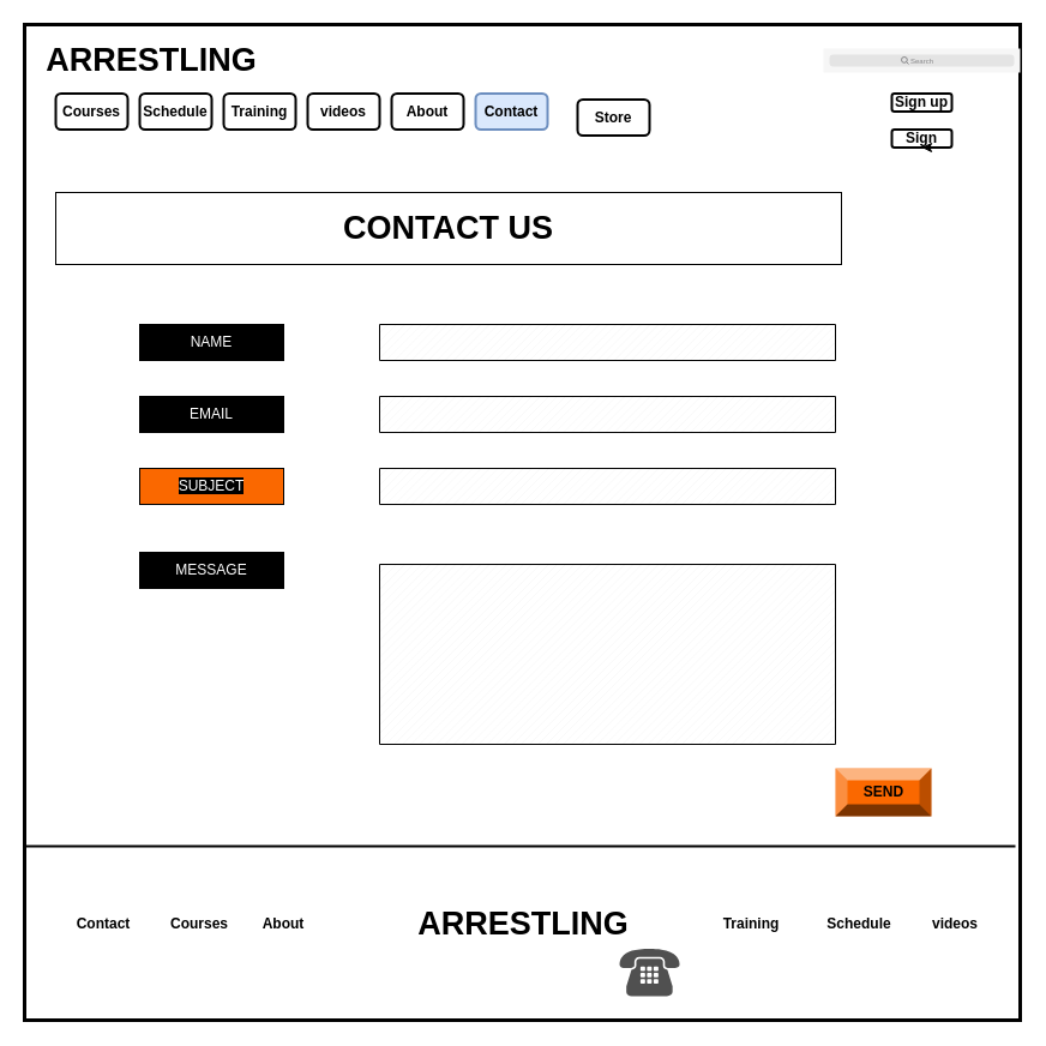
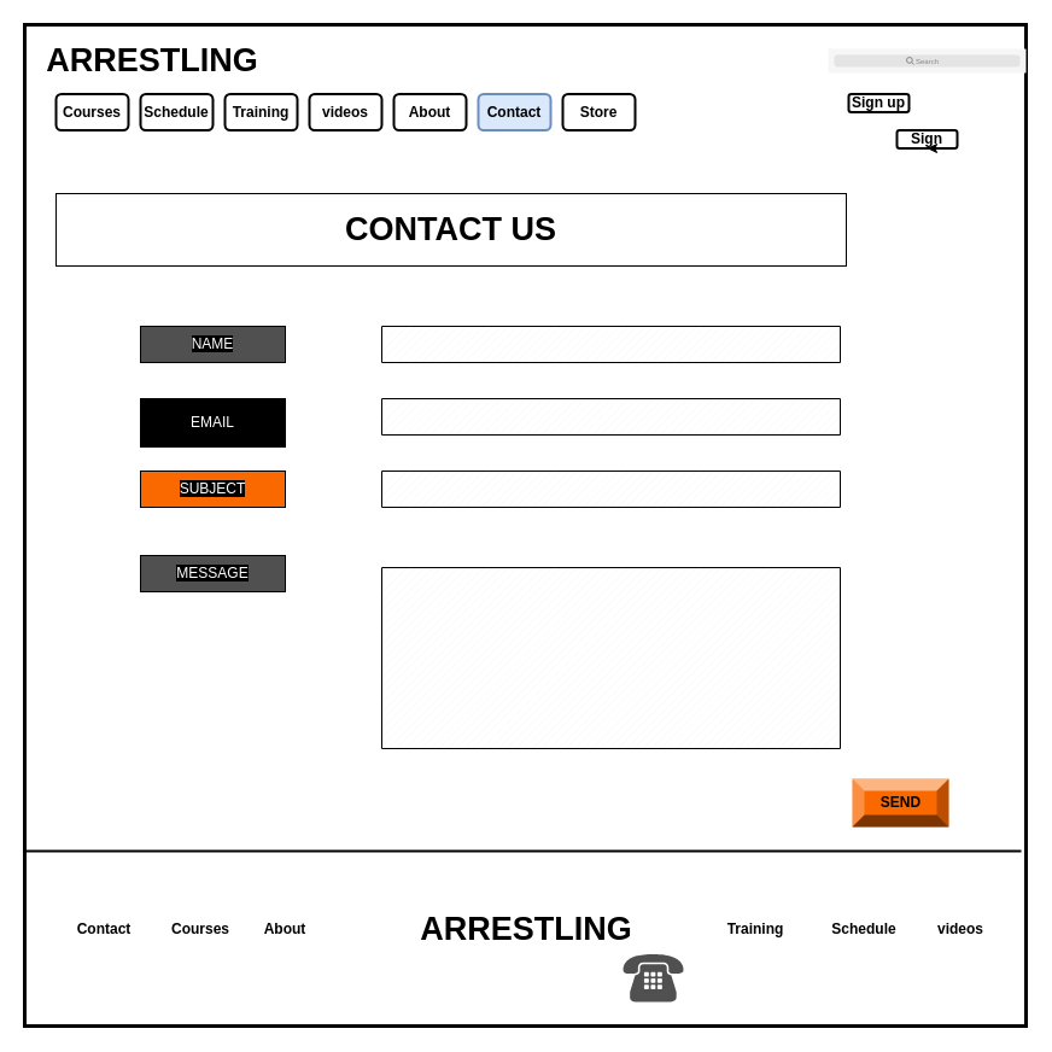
  <mxCell id="0" />
  <mxCell id="1" parent="0" />
  <mxCell id="2" value="" style="whiteSpace=wrap;html=1;aspect=fixed;strokeWidth=3;fillColor=none;" vertex="1" parent="1"><mxGeometry x="20" y="20" width="830" height="830" as="geometry" /></mxCell>
  <mxCell id="3" value="&lt;b&gt;&lt;font style=&quot;font-size: 27px&quot;&gt;ARRESTLING&lt;/font&gt;&lt;/b&gt;" style="text;html=1;strokeColor=none;fillColor=none;align=center;verticalAlign=middle;whiteSpace=wrap;rounded=0;" vertex="1" parent="1"><mxGeometry x="106" y="40" width="40" height="20" as="geometry" /></mxCell>
  <mxCell id="4" value="&lt;b&gt;Courses&lt;/b&gt;" style="rounded=1;whiteSpace=wrap;html=1;strokeColor=#000000;strokeWidth=2;fillColor=none;" vertex="1" parent="1"><mxGeometry x="46" y="77.5" width="60" height="30" as="geometry" /></mxCell>
  <mxCell id="5" value="&lt;b&gt;Schedule&lt;/b&gt;" style="rounded=1;whiteSpace=wrap;html=1;strokeColor=#000000;strokeWidth=2;fillColor=none;" vertex="1" parent="1"><mxGeometry x="116" y="77.5" width="60" height="30" as="geometry" /></mxCell>
  <mxCell id="6" value="&lt;b&gt;Contact&lt;/b&gt;" style="rounded=1;whiteSpace=wrap;html=1;strokeColor=#6c8ebf;strokeWidth=2;fillColor=#dae8fc;" vertex="1" parent="1"><mxGeometry x="396" y="77.5" width="60" height="30" as="geometry" /></mxCell>
  <mxCell id="7" value="&lt;b&gt;videos&lt;/b&gt;" style="rounded=1;whiteSpace=wrap;html=1;strokeColor=#000000;strokeWidth=2;fillColor=none;" vertex="1" parent="1"><mxGeometry x="256" y="77.5" width="60" height="30" as="geometry" /></mxCell>
  <mxCell id="8" value="&lt;b&gt;Training&lt;/b&gt;" style="rounded=1;whiteSpace=wrap;html=1;strokeColor=#000000;strokeWidth=2;fillColor=none;" vertex="1" parent="1"><mxGeometry x="186" y="77.5" width="60" height="30" as="geometry" /></mxCell>
  <mxCell id="9" value="&lt;b&gt;About&lt;/b&gt;" style="rounded=1;whiteSpace=wrap;html=1;strokeColor=#000000;strokeWidth=2;fillColor=none;" vertex="1" parent="1"><mxGeometry x="326" y="77.5" width="60" height="30" as="geometry" /></mxCell>
- <mxCell id="10" value="&lt;b&gt;Store&lt;/b&gt;" style="rounded=1;whiteSpace=wrap;html=1;strokeColor=#000000;strokeWidth=2;fillColor=none;" vertex="1" parent="1"><mxGeometry x="481" y="82.5" width="60" height="30" as="geometry" /></mxCell>
+ <mxCell id="10" value="&lt;b&gt;Store&lt;/b&gt;" style="rounded=1;whiteSpace=wrap;html=1;strokeColor=#000000;strokeWidth=2;fillColor=none;" vertex="1" parent="1"><mxGeometry x="466" y="77.5" width="60" height="30" as="geometry" /></mxCell>
  <mxCell id="11" value="" style="shape=rect;fillColor=#F6F6F6;strokeColor=none;strokeWidth=2;" vertex="1" parent="1"><mxGeometry x="686" y="40" width="164" height="20" as="geometry" /></mxCell>
  <mxCell id="12" value="" style="html=1;strokeWidth=1;shadow=0;dashed=0;shape=mxgraph.ios7ui.marginRect;rx=3;ry=3;rectMargin=5;fillColor=#E4E4E4;strokeColor=none;" vertex="1" parent="11"><mxGeometry width="164" height="20" as="geometry" /></mxCell>
  <mxCell id="13" value="Search" style="shape=mxgraph.ios7.icons.looking_glass;strokeColor=#878789;fillColor=none;fontColor=#878789;labelPosition=right;verticalLabelPosition=middle;align=left;verticalAlign=middle;fontSize=6;fontStyle=0;spacingTop=2;" vertex="1" parent="11"><mxGeometry x="0.5" y="0.5" width="6" height="6" relative="1" as="geometry"><mxPoint x="-17" y="-3" as="offset" /></mxGeometry></mxCell>
- <mxCell id="14" value="&lt;b&gt;Sign up&lt;/b&gt;" style="rounded=1;whiteSpace=wrap;html=1;strokeColor=#000000;strokeWidth=2;fillColor=none;" vertex="1" parent="1"><mxGeometry x="743" y="77.5" width="50" height="15" as="geometry" /></mxCell>
+ <mxCell id="14" value="&lt;b&gt;Sign up&lt;/b&gt;" style="rounded=1;whiteSpace=wrap;html=1;strokeColor=#000000;strokeWidth=2;fillColor=none;" vertex="1" parent="1"><mxGeometry x="703" y="77.5" width="50" height="15" as="geometry" /></mxCell>
  <mxCell id="15" value="&lt;b&gt;Sign&lt;/b&gt;" style="rounded=1;whiteSpace=wrap;html=1;strokeColor=#000000;strokeWidth=2;fillColor=none;" vertex="1" parent="1"><mxGeometry x="743" y="107.5" width="50" height="15" as="geometry" /></mxCell>
  <mxCell id="16" value="&lt;b&gt;&lt;font style=&quot;font-size: 27px&quot;&gt;CONTACT US&lt;/font&gt;&lt;/b&gt;" style="rounded=0;whiteSpace=wrap;html=1;strokeColor=#000000;strokeWidth=1;fillColor=none;perimeterSpacing=0;" vertex="1" parent="1"><mxGeometry x="46" y="160" width="655" height="60" as="geometry" /></mxCell>
  <mxCell id="17" style="edgeStyle=orthogonalEdgeStyle;rounded=0;orthogonalLoop=1;jettySize=auto;html=1;exitX=0.75;exitY=1;exitDx=0;exitDy=0;entryX=0.5;entryY=1;entryDx=0;entryDy=0;" edge="1" parent="1" source="15" target="15"><mxGeometry relative="1" as="geometry" /></mxCell>
- <mxCell id="18" value="&lt;font color=&quot;#ffffff&quot; style=&quot;background-color: rgb(0 , 0 , 0)&quot;&gt;NAME&lt;/font&gt;" style="rounded=0;whiteSpace=wrap;html=1;strokeColor=#000000;strokeWidth=1;fillColor=#000000;" vertex="1" parent="1"><mxGeometry x="116" y="270" width="120" height="30" as="geometry" /></mxCell>
- <mxCell id="19" value="&lt;font color=&quot;#ffffff&quot; style=&quot;background-color: rgb(0 , 0 , 0)&quot;&gt;EMAIL&lt;/font&gt;" style="rounded=0;whiteSpace=wrap;html=1;strokeColor=#000000;strokeWidth=1;fillColor=#000000;" vertex="1" parent="1"><mxGeometry x="116" y="330" width="120" height="30" as="geometry" /></mxCell>
+ <mxCell id="18" value="&lt;font color=&quot;#ffffff&quot; style=&quot;background-color: rgb(0 , 0 , 0)&quot;&gt;NAME&lt;/font&gt;" style="rounded=0;whiteSpace=wrap;html=1;strokeColor=#000000;strokeWidth=1;fillColor=#505050;" vertex="1" parent="1"><mxGeometry x="116" y="270" width="120" height="30" as="geometry" /></mxCell>
+ <mxCell id="19" value="&lt;font color=&quot;#ffffff&quot; style=&quot;background-color: rgb(0 , 0 , 0)&quot;&gt;EMAIL&lt;/font&gt;" style="rounded=0;whiteSpace=wrap;html=1;strokeColor=#000000;strokeWidth=1;fillColor=#000000;" vertex="1" parent="1"><mxGeometry x="116" y="330" width="120" height="40" as="geometry" /></mxCell>
  <mxCell id="20" value="&lt;font color=&quot;#ffffff&quot; style=&quot;background-color: rgb(0 , 0 , 0)&quot;&gt;SUBJECT&lt;/font&gt;" style="rounded=0;whiteSpace=wrap;html=1;strokeColor=#000000;strokeWidth=1;fillColor=#fa6800;" vertex="1" parent="1"><mxGeometry x="116" y="390" width="120" height="30" as="geometry" /></mxCell>
- <mxCell id="21" value="&lt;font color=&quot;#ffffff&quot; style=&quot;background-color: rgb(0 , 0 , 0)&quot;&gt;MESSAGE&lt;/font&gt;" style="rounded=0;whiteSpace=wrap;html=1;strokeColor=#000000;strokeWidth=1;fillColor=#000000;" vertex="1" parent="1"><mxGeometry x="116" y="460" width="120" height="30" as="geometry" /></mxCell>
+ <mxCell id="21" value="&lt;font color=&quot;#ffffff&quot; style=&quot;background-color: rgb(0 , 0 , 0)&quot;&gt;MESSAGE&lt;/font&gt;" style="rounded=0;whiteSpace=wrap;html=1;strokeColor=#000000;strokeWidth=1;fillColor=#505050;" vertex="1" parent="1"><mxGeometry x="116" y="460" width="120" height="30" as="geometry" /></mxCell>
  <mxCell id="22" value="" style="verticalLabelPosition=bottom;verticalAlign=top;html=1;shape=mxgraph.basic.patternFillRect;fillStyle=diag;step=5;fillStrokeWidth=0.2;fillStrokeColor=#dddddd;strokeWidth=1;fillColor=#FFFFFF;" vertex="1" parent="1"><mxGeometry x="316" y="270" width="380" height="30" as="geometry" /></mxCell>
  <mxCell id="23" value="" style="verticalLabelPosition=bottom;verticalAlign=top;html=1;shape=mxgraph.basic.patternFillRect;fillStyle=diag;step=5;fillStrokeWidth=0.2;fillStrokeColor=#dddddd;strokeColor=#000000;strokeWidth=1;fillColor=#FFFFFF;" vertex="1" parent="1"><mxGeometry x="316" y="330" width="380" height="30" as="geometry" /></mxCell>
  <mxCell id="24" value="" style="verticalLabelPosition=bottom;verticalAlign=top;html=1;shape=mxgraph.basic.patternFillRect;fillStyle=diag;step=5;fillStrokeWidth=0.2;fillStrokeColor=#dddddd;strokeColor=#000000;strokeWidth=1;fillColor=#FFFFFF;" vertex="1" parent="1"><mxGeometry x="316" y="390" width="380" height="30" as="geometry" /></mxCell>
  <mxCell id="25" value="" style="verticalLabelPosition=bottom;verticalAlign=top;html=1;shape=mxgraph.basic.patternFillRect;fillStyle=diag;step=5;fillStrokeWidth=0.2;fillStrokeColor=#dddddd;strokeColor=#000000;strokeWidth=1;fillColor=#FFFFFF;" vertex="1" parent="1"><mxGeometry x="316" y="470" width="380" height="150" as="geometry" /></mxCell>
- <mxCell id="26" value="&lt;font color=&quot;#000000&quot;&gt;&lt;b&gt;SEND&lt;/b&gt;&lt;/font&gt;" style="labelPosition=center;verticalLabelPosition=middle;align=center;html=1;shape=mxgraph.basic.shaded_button;dx=10;fillColor=#fa6800;strokeColor=#C73500;fontColor=#ffffff;" vertex="1" parent="1"><mxGeometry x="696" y="640" width="80" height="40" as="geometry" /></mxCell>
+ <mxCell id="26" value="&lt;font color=&quot;#000000&quot;&gt;&lt;b&gt;SEND&lt;/b&gt;&lt;/font&gt;" style="labelPosition=center;verticalLabelPosition=middle;align=center;html=1;shape=mxgraph.basic.shaded_button;dx=10;fillColor=#fa6800;strokeColor=#C73500;fontColor=#ffffff;" vertex="1" parent="1"><mxGeometry x="706" y="645" width="80" height="40" as="geometry" /></mxCell>
  <mxCell id="27" value="" style="line;strokeWidth=2;html=1;fillColor=#FFFFFF;" vertex="1" parent="1"><mxGeometry x="20" y="700" width="826" height="10" as="geometry" /></mxCell>
  <mxCell id="28" value="&lt;b&gt;&lt;font style=&quot;font-size: 27px&quot;&gt;ARRESTLING&lt;/font&gt;&lt;/b&gt;" style="text;html=1;strokeColor=none;fillColor=none;align=center;verticalAlign=middle;whiteSpace=wrap;rounded=0;" vertex="1" parent="1"><mxGeometry x="416" y="760" width="40" height="20" as="geometry" /></mxCell>
  <mxCell id="29" value="" style="shape=image;html=1;verticalAlign=top;verticalLabelPosition=bottom;labelBackgroundColor=#ffffff;imageAspect=0;aspect=fixed;image=https://cdn4.iconfinder.com/data/icons/small-n-flat/24/map-128.png;strokeColor=#000000;strokeWidth=1;fillColor=#FFFFFF;" vertex="1" parent="1"><mxGeometry x="296" y="790" width="38" height="38" as="geometry" /></mxCell>
  <mxCell id="30" value="" style="shape=image;html=1;verticalAlign=top;verticalLabelPosition=bottom;labelBackgroundColor=#ffffff;imageAspect=0;aspect=fixed;image=https://cdn3.iconfinder.com/data/icons/capsocial-round/500/facebook-128.png;strokeColor=#000000;strokeWidth=1;fillColor=#FFFFFF;" vertex="1" parent="1"><mxGeometry x="378" y="792" width="38" height="38" as="geometry" /></mxCell>
  <mxCell id="31" value="" style="shape=image;html=1;verticalAlign=top;verticalLabelPosition=bottom;labelBackgroundColor=#ffffff;imageAspect=0;aspect=fixed;image=https://cdn4.iconfinder.com/data/icons/social-media-2146/512/25_social-128.png;strokeColor=#000000;strokeWidth=1;fillColor=#FFFFFF;" vertex="1" parent="1"><mxGeometry x="446" y="792" width="38" height="38" as="geometry" /></mxCell>
  <mxCell id="32" value="" style="pointerEvents=1;shadow=0;dashed=0;html=1;strokeColor=none;fillColor=#505050;labelPosition=center;verticalLabelPosition=bottom;verticalAlign=top;outlineConnect=0;align=center;shape=mxgraph.office.devices.phone_traditional;" vertex="1" parent="1"><mxGeometry x="516" y="790" width="50" height="40" as="geometry" /></mxCell>
  <mxCell id="33" value="&lt;b&gt;Courses&lt;/b&gt;" style="rounded=1;whiteSpace=wrap;html=1;strokeWidth=2;fillColor=none;strokeColor=none;" vertex="1" parent="1"><mxGeometry x="136" y="755" width="60" height="30" as="geometry" /></mxCell>
  <mxCell id="34" value="&lt;b&gt;Schedule&lt;/b&gt;" style="rounded=1;whiteSpace=wrap;html=1;strokeWidth=2;fillColor=none;strokeColor=none;" vertex="1" parent="1"><mxGeometry x="686" y="755" width="60" height="30" as="geometry" /></mxCell>
  <mxCell id="35" value="&lt;b&gt;Training&lt;/b&gt;" style="rounded=1;whiteSpace=wrap;html=1;strokeWidth=2;fillColor=none;strokeColor=none;" vertex="1" parent="1"><mxGeometry x="596" y="755" width="60" height="30" as="geometry" /></mxCell>
  <mxCell id="36" value="&lt;b&gt;About&lt;/b&gt;" style="rounded=1;whiteSpace=wrap;html=1;strokeWidth=2;fillColor=none;strokeColor=none;" vertex="1" parent="1"><mxGeometry x="206" y="755" width="60" height="30" as="geometry" /></mxCell>
  <mxCell id="37" value="&lt;b&gt;Contact&lt;/b&gt;" style="rounded=1;whiteSpace=wrap;html=1;strokeWidth=2;strokeColor=none;" vertex="1" parent="1"><mxGeometry x="56" y="755" width="60" height="30" as="geometry" /></mxCell>
  <mxCell id="38" value="&lt;b&gt;videos&lt;/b&gt;" style="rounded=1;whiteSpace=wrap;html=1;strokeWidth=2;fillColor=none;strokeColor=none;" vertex="1" parent="1"><mxGeometry x="766" y="755" width="60" height="30" as="geometry" /></mxCell>
